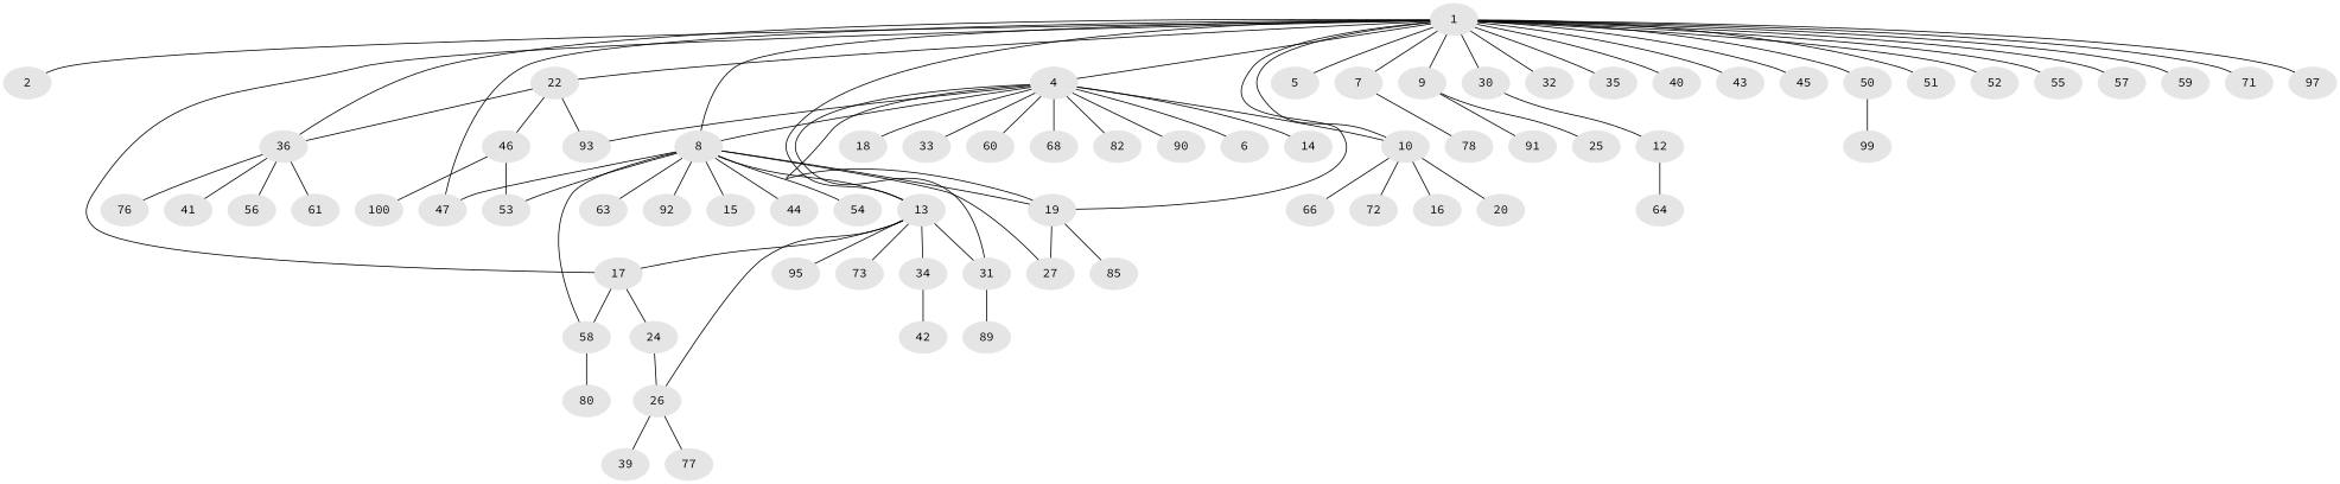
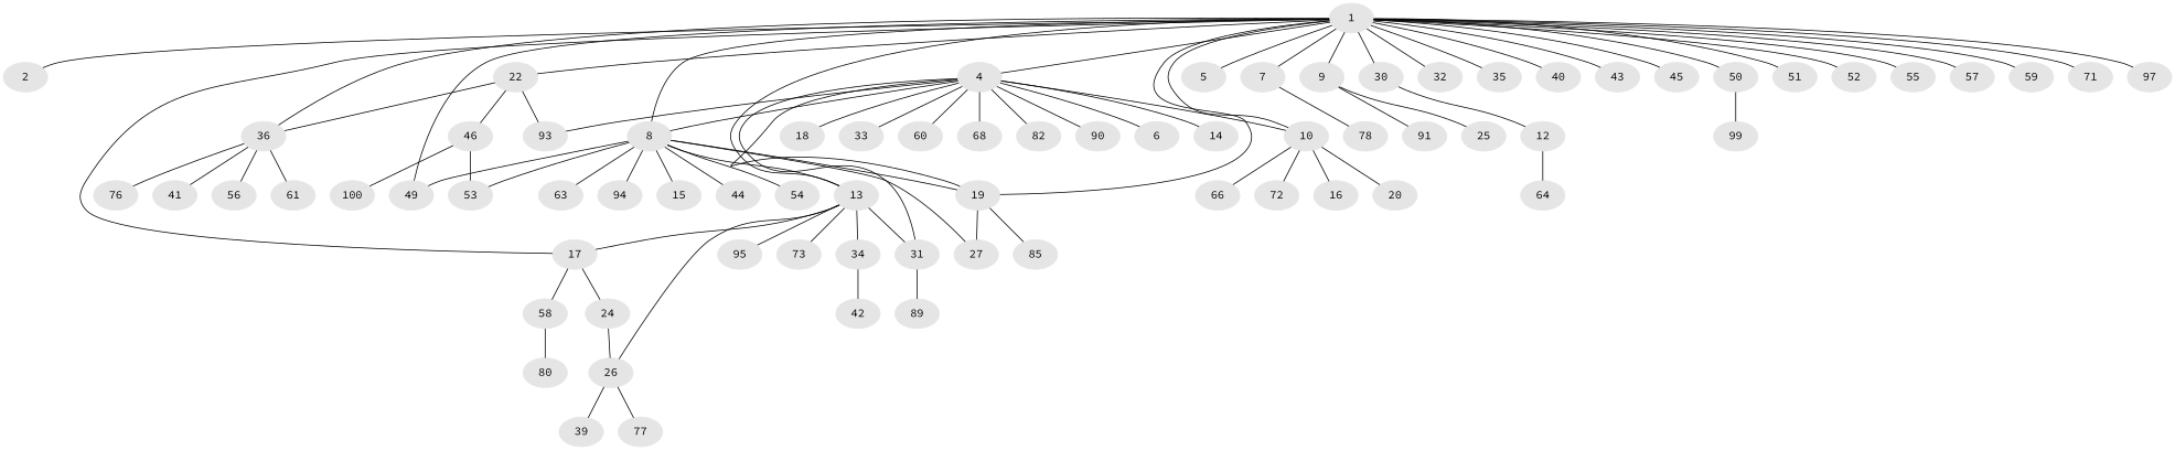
  graph {
    fontname="Source Code Pro"
    node [color=gray90 fontname="Source Code Pro" style=filled]
    edge [fontname="Source Code Pro"]
    1 [super="+3"]
    2 [super="+83"]
    4 [super="+87"]
    5
    7 [super="+29"]
    8 [super="+78"]
    9 [super="+23"]
    10 [super="+91"]
    13 [super="+28"]
    17
    19 [super="+72"]
    22 [super="+96"]
    30 [super="+75"]
    32
    35
    36 [super="+48"]
    40
    43
    45
-   47
+   47 [label=49]
    50
    51
    52
    55
    57 [super="+86"]
    59
    71
    97
    6
    14
    18 [super="+31"]
    n32 [label=31 super="+70"]
    33
    60
    68 [super="+79"]
    82
    90
    93
    n39 [label=78]
    15
    27
    44
    53 [super="+69"]
    54
    58 [super="+62"]
    63
-   92
+   92 [label=94]
    n48 [label=91]
    25
    16
    20
    66 [super="+94"]
    n53 [label=72]
    64 [super="+81"]
    12
    26 [super="+37"]
    34 [super="+38"]
    73
    95
    24 [super="+84"]
    85
    46 [super="+49"]
    41 [super="+67"]
    56
    61
    76
    99
    89
    80 [super="+88"]
    39
    77
    42
    100
    1 -- 2
    1 -- 4 [weight=2]
    1 -- 5
    1 -- 7
    1 -- 8
    1 -- 9
    1 -- 10
    1 -- 13
    1 -- 17
    1 -- 19
    1 -- 22
    1 -- 30
    1 -- 32
    1 -- 35
    1 -- 36
    1 -- 40
    1 -- 43
    1 -- 45
    1 -- 47
    1 -- 50
    1 -- 51
    1 -- 52
    1 -- 55
    1 -- 57
    1 -- 59
    1 -- 71
    1 -- 97
    4 -- 8
    4 -- 10
    4 -- 19
    4 -- 6
    4 -- 14
    4 -- 18
    4 -- n32
    4 -- 33
    4 -- 60
    4 -- 68
    4 -- 82
    4 -- 90
    4 -- 93
    7 -- n39
    8 -- 13
    8 -- 19
    8 -- 47
    8 -- 15
    8 -- 27
    8 -- 44
    8 -- 53
    8 -- 54
-   8 -- 58
    8 -- 63
    8 -- 92
    9 -- n48
    9 -- 25
    10 -- 16
    10 -- 20
    10 -- 66
    10 -- n53
    13 -- 17
    13 -- n32
    13 -- 26
    13 -- 34
    13 -- 73
    13 -- 95
    17 -- 58
    17 -- 24
    19 -- 27
    19 -- 85
    22 -- 36
    22 -- 93
    22 -- 46
    30 -- 12
    36 -- 41
    36 -- 56
    36 -- 61
    36 -- 76
    50 -- 99
    n32 -- 89
    58 -- 80
    12 -- 64
    26 -- 39
    26 -- 77
    34 -- 42
    24 -- 26
    46 -- 53
    46 -- 100
  }
